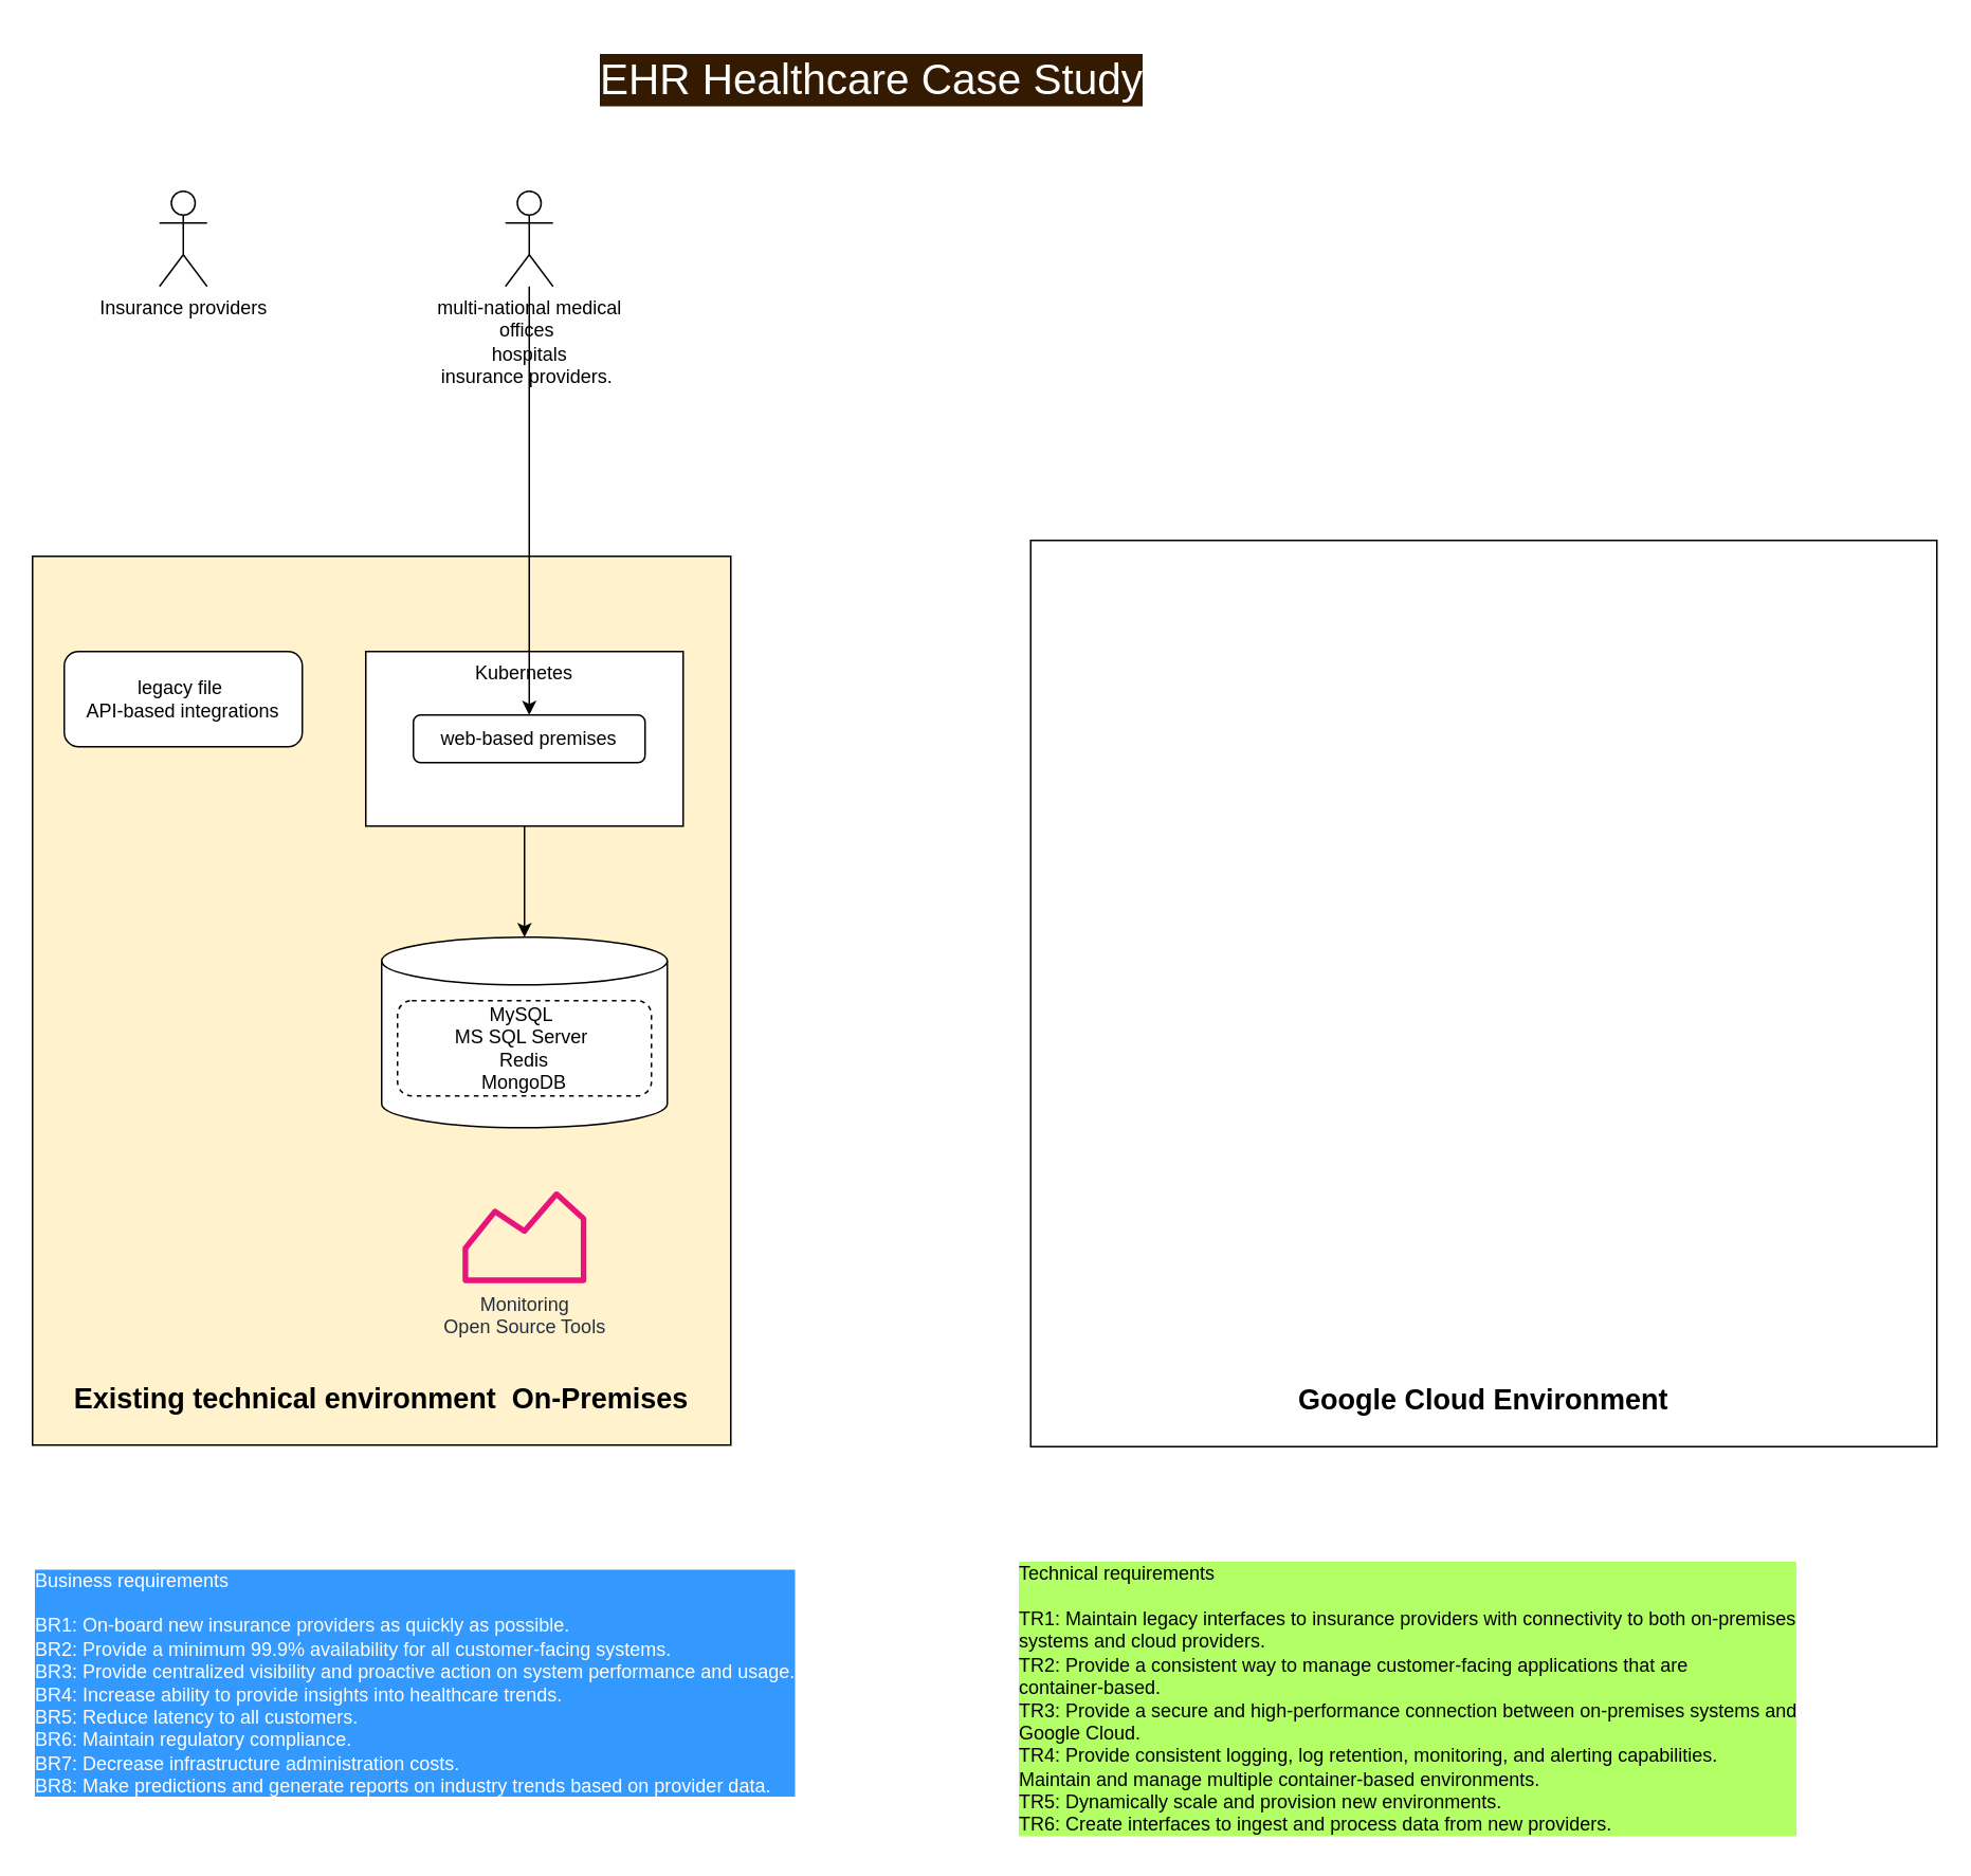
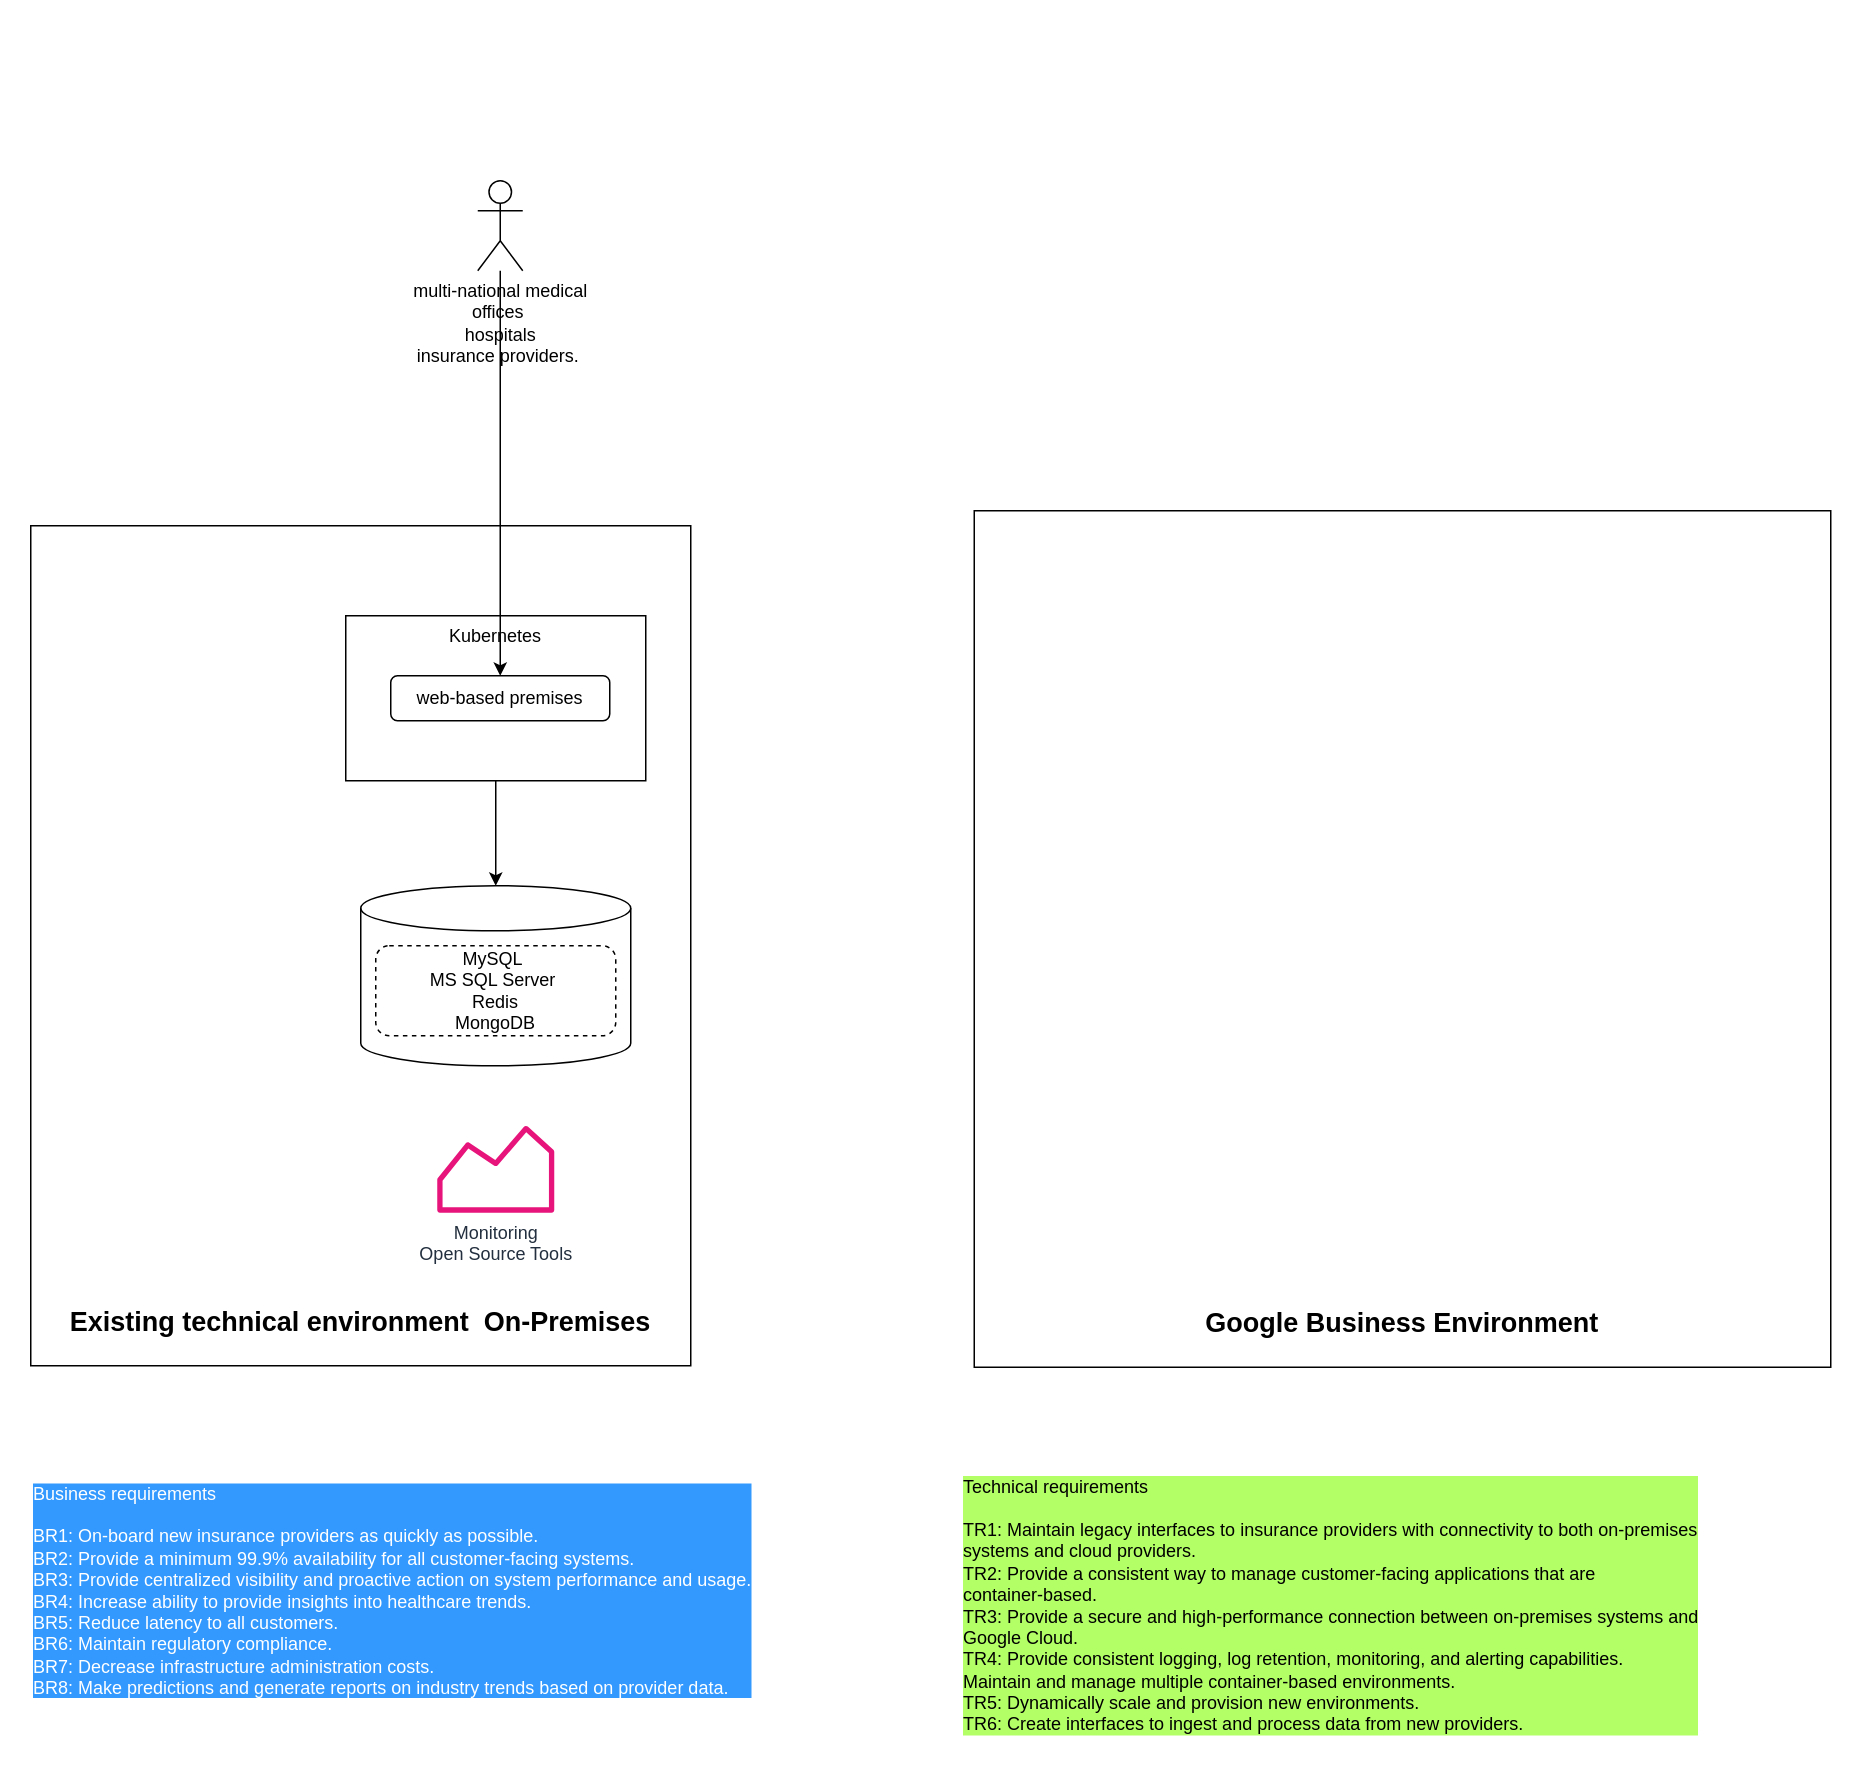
  <mxCell id="0" />
  <mxCell id="1" parent="0" />
- <mxCell id="2" value="&lt;h2&gt;Existing technical environment&amp;nbsp; On-Premises&lt;/h2&gt;" style="rounded=0;whiteSpace=wrap;html=1;verticalAlign=bottom;fillColor=#fff2cc;" vertex="1" parent="1"><mxGeometry x="20" y="350" width="440" height="560" as="geometry" /></mxCell>
+ <mxCell id="2" value="&lt;h2&gt;Existing technical environment&amp;nbsp; On-Premises&lt;/h2&gt;" style="rounded=0;whiteSpace=wrap;html=1;verticalAlign=bottom;" vertex="1" parent="1"><mxGeometry x="20" y="350" width="440" height="560" as="geometry" /></mxCell>
  <mxCell id="3" value="multi-national medical&lt;br/&gt;offices&amp;nbsp;&lt;div&gt;hospitals&lt;/div&gt;&lt;div&gt;insurance providers.&amp;nbsp;&lt;/div&gt;" style="shape=umlActor;verticalLabelPosition=bottom;verticalAlign=top;html=1;outlineConnect=0;" vertex="1" parent="1"><mxGeometry x="318" y="120" width="30" height="60" as="geometry" /></mxCell>
  <mxCell id="4" style="edgeStyle=orthogonalEdgeStyle;rounded=0;orthogonalLoop=1;jettySize=auto;html=1;" edge="1" parent="1" source="5" target="7"><mxGeometry relative="1" as="geometry" /></mxCell>
  <mxCell id="5" value="Kubernetes" style="rounded=0;whiteSpace=wrap;html=1;verticalAlign=top;" vertex="1" parent="1"><mxGeometry x="230" y="410" width="200" height="110" as="geometry" /></mxCell>
  <mxCell id="6" value="web-based premises" style="rounded=1;whiteSpace=wrap;html=1;" vertex="1" parent="1"><mxGeometry x="260" y="450" width="146" height="30" as="geometry" /></mxCell>
  <mxCell id="7" value="" style="shape=cylinder3;whiteSpace=wrap;html=1;boundedLbl=1;backgroundOutline=1;size=15;" vertex="1" parent="1"><mxGeometry x="240" y="590" width="180" height="120" as="geometry" /></mxCell>
  <mxCell id="8" value="MySQL&amp;nbsp;&lt;div&gt;MS SQL Server&amp;nbsp;&lt;/div&gt;&lt;div&gt;Redis&lt;/div&gt;&lt;div&gt;MongoDB&lt;/div&gt;" style="rounded=1;whiteSpace=wrap;html=1;dashed=1;" vertex="1" parent="1"><mxGeometry x="250" y="630" width="160" height="60" as="geometry" /></mxCell>
- <mxCell id="9" value="EHR Healthcare Case Study" style="text;html=1;align=center;verticalAlign=middle;whiteSpace=wrap;rounded=0;labelBackgroundColor=#331A00;fontColor=#FFFFFF;fontSize=27;" vertex="1" parent="1"><mxGeometry x="369" y="20" width="360" height="60" as="geometry" /></mxCell>
- <mxCell id="10" value="legacy file&amp;nbsp;&lt;div&gt;API-based integrations&lt;/div&gt;" style="rounded=1;whiteSpace=wrap;html=1;" vertex="1" parent="1"><mxGeometry x="40" y="410" width="150" height="60" as="geometry" /></mxCell>
  <mxCell id="11" value="Monitoring&lt;div&gt;Open Source Tools&lt;/div&gt;" style="sketch=0;outlineConnect=0;fontColor=#232F3E;gradientColor=none;fillColor=#E7157B;strokeColor=none;dashed=0;verticalLabelPosition=bottom;verticalAlign=top;align=center;html=1;fontSize=12;fontStyle=0;aspect=fixed;pointerEvents=1;shape=mxgraph.aws4.monitoring;" vertex="1" parent="1"><mxGeometry x="291" y="750" width="78" height="58" as="geometry" /></mxCell>
  <mxCell id="12" value="&lt;div&gt;Business requirements&lt;/div&gt;&lt;div&gt;&lt;br&gt;&lt;/div&gt;BR1: On-board new insurance providers as quickly as possible.&lt;br&gt;BR2: Provide a minimum 99.9% availability for all customer-facing systems.&lt;br&gt;BR3: Provide centralized visibility and proactive action on system performance and usage.&lt;br&gt;BR4: Increase ability to provide insights into healthcare trends.&lt;br&gt;BR5: Reduce latency to all customers.&lt;br&gt;BR6: Maintain regulatory compliance.&lt;br&gt;BR7: Decrease infrastructure administration costs.&lt;br&gt;BR8: Make predictions and generate reports on industry trends based on provider data." style="text;html=1;align=left;verticalAlign=middle;whiteSpace=wrap;rounded=0;labelBackgroundColor=#3399FF;fontColor=#FFFFFF;" vertex="1" parent="1"><mxGeometry x="20" y="970" width="500" height="180" as="geometry" /></mxCell>
  <mxCell id="13" value="Technical requirements&amp;nbsp;&lt;div&gt;&lt;br&gt;&lt;/div&gt;&lt;div&gt;TR1: Maintain legacy interfaces to insurance providers with connectivity to both on-premises&lt;br&gt;&lt;/div&gt;&lt;div&gt;systems and cloud providers.&lt;br&gt;TR2:&amp;nbsp;Provide a consistent way to manage customer-facing applications that are&lt;br&gt;container-based.&lt;br&gt;TR3:&amp;nbsp;Provide a secure and high-performance connection between on-premises systems and&lt;br&gt;Google Cloud.&lt;div&gt;&lt;/div&gt;&lt;/div&gt;&lt;div&gt;TR4: Provide consistent logging, log retention, monitoring, and alerting capabilities.&lt;br&gt;Maintain and manage multiple container-based environments.&lt;br&gt;TR5:&amp;nbsp;Dynamically scale and provision new environments.&lt;br&gt;TR6:&amp;nbsp;Create interfaces to ingest and process data from new providers.&lt;br&gt;&lt;/div&gt;" style="text;html=1;align=left;verticalAlign=middle;whiteSpace=wrap;rounded=0;labelBackgroundColor=#B3FF66;" vertex="1" parent="1"><mxGeometry x="640" y="980" width="500" height="180" as="geometry" /></mxCell>
- <mxCell id="14" value="&lt;h2&gt;Google Cloud Environment&lt;/h2&gt;" style="whiteSpace=wrap;html=1;aspect=fixed;verticalAlign=bottom;" vertex="1" parent="1"><mxGeometry x="649" y="340" width="571" height="571" as="geometry" /></mxCell>
+ <mxCell id="14" value="&lt;h2&gt;Google Business Environment&lt;/h2&gt;" style="whiteSpace=wrap;html=1;aspect=fixed;verticalAlign=bottom;" vertex="1" parent="1"><mxGeometry x="649" y="340" width="571" height="571" as="geometry" /></mxCell>
  <mxCell id="15" value="" style="edgeStyle=orthogonalEdgeStyle;rounded=0;orthogonalLoop=1;jettySize=auto;html=1;" edge="1" parent="1" source="3" target="6"><mxGeometry relative="1" as="geometry" /></mxCell>
- <mxCell id="16" value="Insurance providers" style="shape=umlActor;verticalLabelPosition=bottom;verticalAlign=top;html=1;outlineConnect=0;" vertex="1" parent="1"><mxGeometry x="100" y="120" width="30" height="60" as="geometry" /></mxCell>
